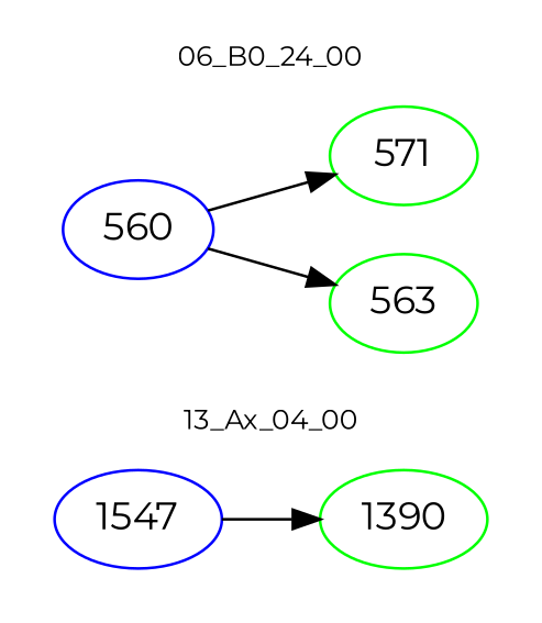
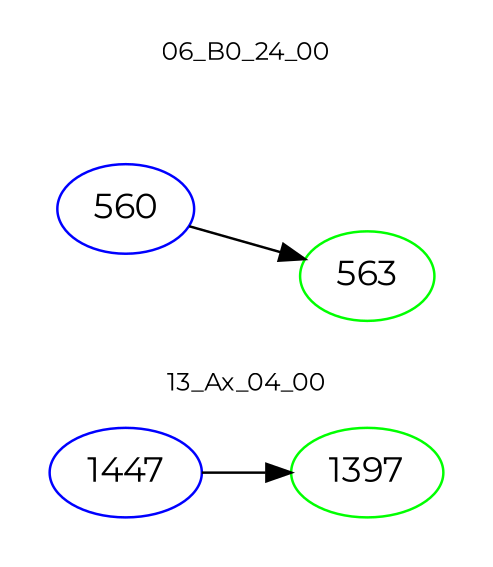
  digraph {
    fontname=Montserrat
    rankdir=LR
    node [color=green fontname=Montserrat]
    edge [color=black fontname=Montserrat]
-   n1 [color=blue label=1547]
-   n2 [label=1390]
+   n1 [color=blue label=1447]
+   n2 [label=1397]
    n3 [color=blue label=560]
    n4 [label=563]
-   n5 [label=571]
    subgraph cluster_1 {
      color=white
      fontsize=10
      label="13_Ax_04_00"
      n1
      n2
    }
    subgraph cluster_2 {
      color=white
      fontsize=10
      label="06_B0_24_00"
      n3
      n4
-     n5
    }
    n1 -> n2
    n3 -> n4
-   n3 -> n5
  }
